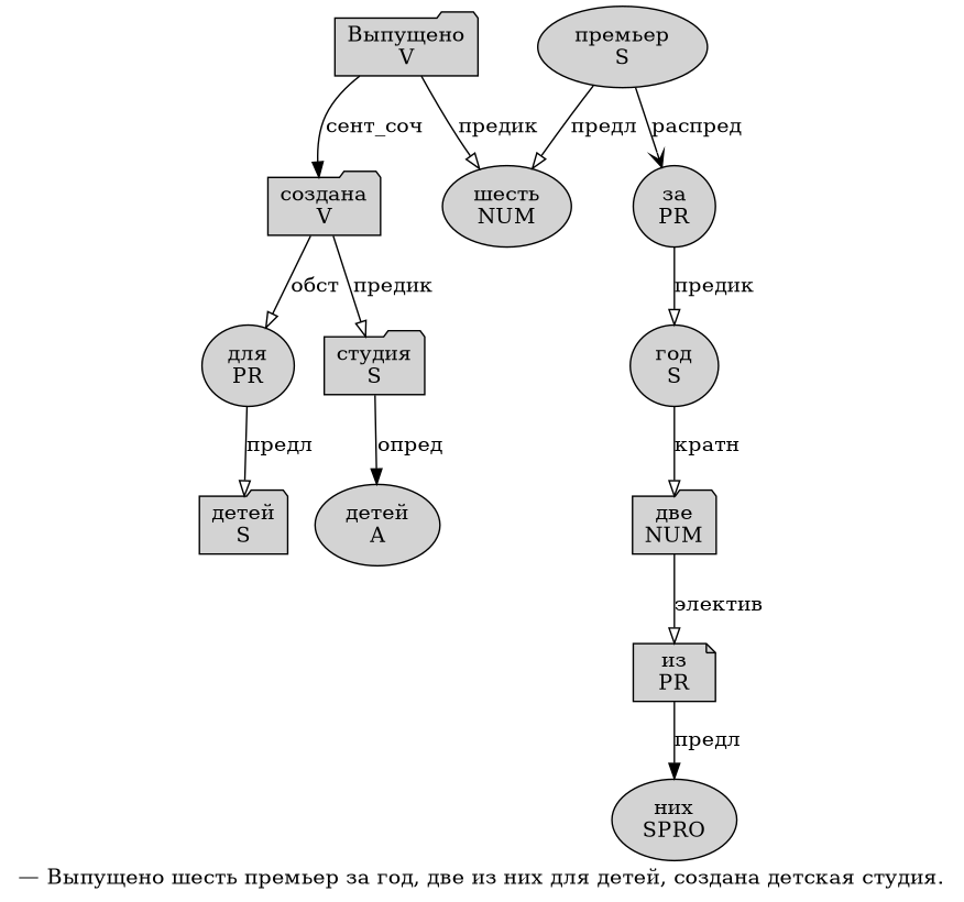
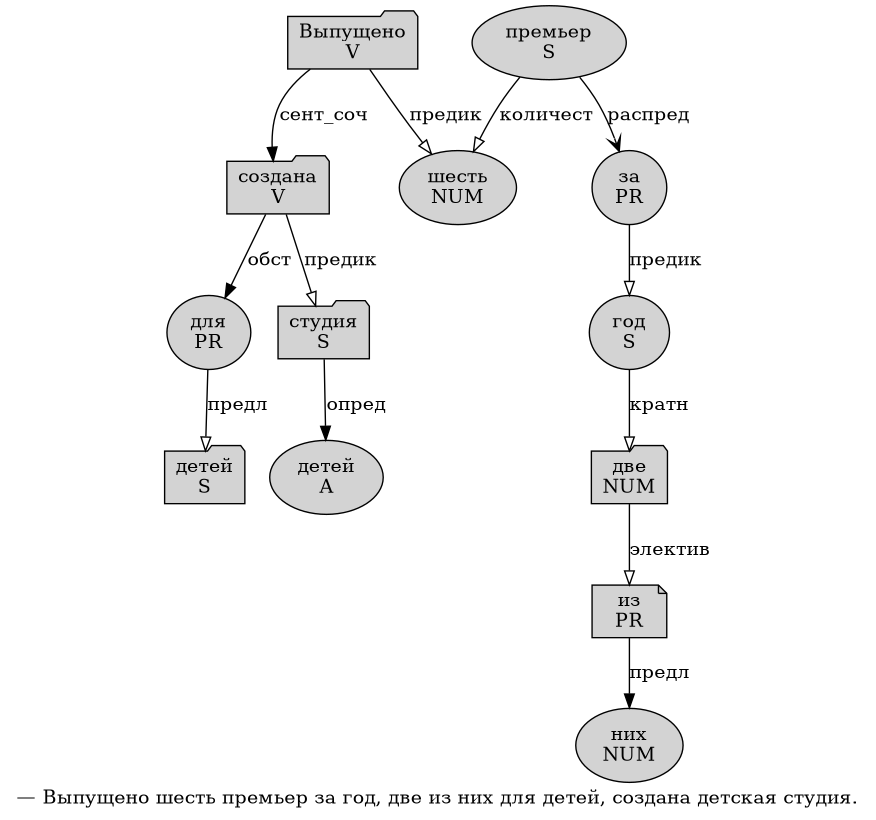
  digraph {
    label="— Выпущено шесть премьер за год, две из них для детей, создана детская студия."
    node [fillcolor=lightgray penwidth=1 shape=ellipse style=filled]
    edge [arrowhead=onormal]
    n1 [label="Выпущено\nV" shape=folder]
    n2 [label="создана\nV" shape=folder]
    n3 [label="шесть\nNUM"]
    n4 [label="премьер\nS"]
    n5 [label="за\nPR"]
    n6 [label="для\nPR"]
    n7 [label="студия\nS" shape=folder]
    n8 [label="год\nS"]
    n9 [label="две\nNUM" shape=folder]
    n10 [label="из\nPR" shape=note]
-   n11 [label="них\nSPRO"]
+   n11 [label="них\nNUM"]
    n12 [label="детей\nS" shape=folder]
    n13 [label="детей\nA"]
    n1 -> n2 [arrowhead=normal label="сент_соч"]
    n1 -> n3 [label="предик"]
-   n2 -> n6 [label="обст"]
+   n2 -> n6 [arrowhead=normal label="обст"]
    n2 -> n7 [label="предик"]
-   n4 -> n3 [label="предл"]
+   n4 -> n3 [label="количест"]
    n4 -> n5 [arrowhead=vee label="распред"]
    n5 -> n8 [label="предик"]
    n6 -> n12 [label="предл"]
    n7 -> n13 [arrowhead=normal label="опред"]
    n8 -> n9 [label="кратн"]
    n9 -> n10 [label="электив"]
    n10 -> n11 [arrowhead=normal label="предл"]
  }
